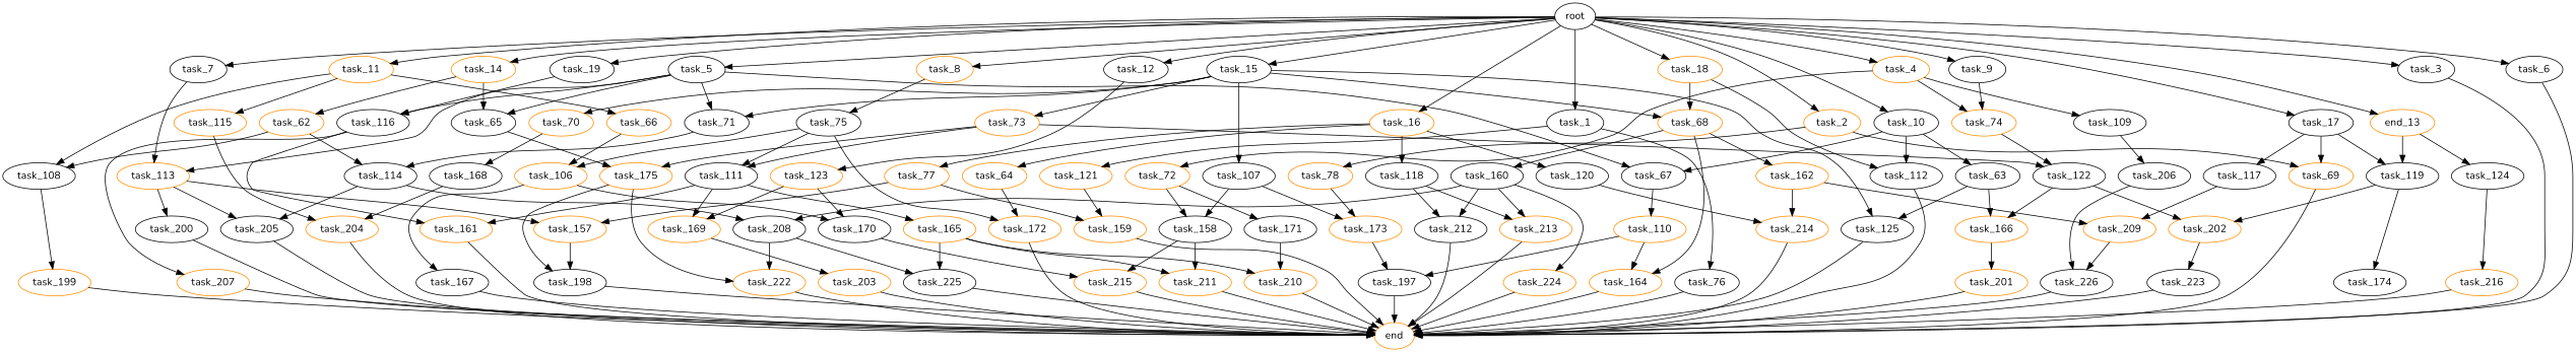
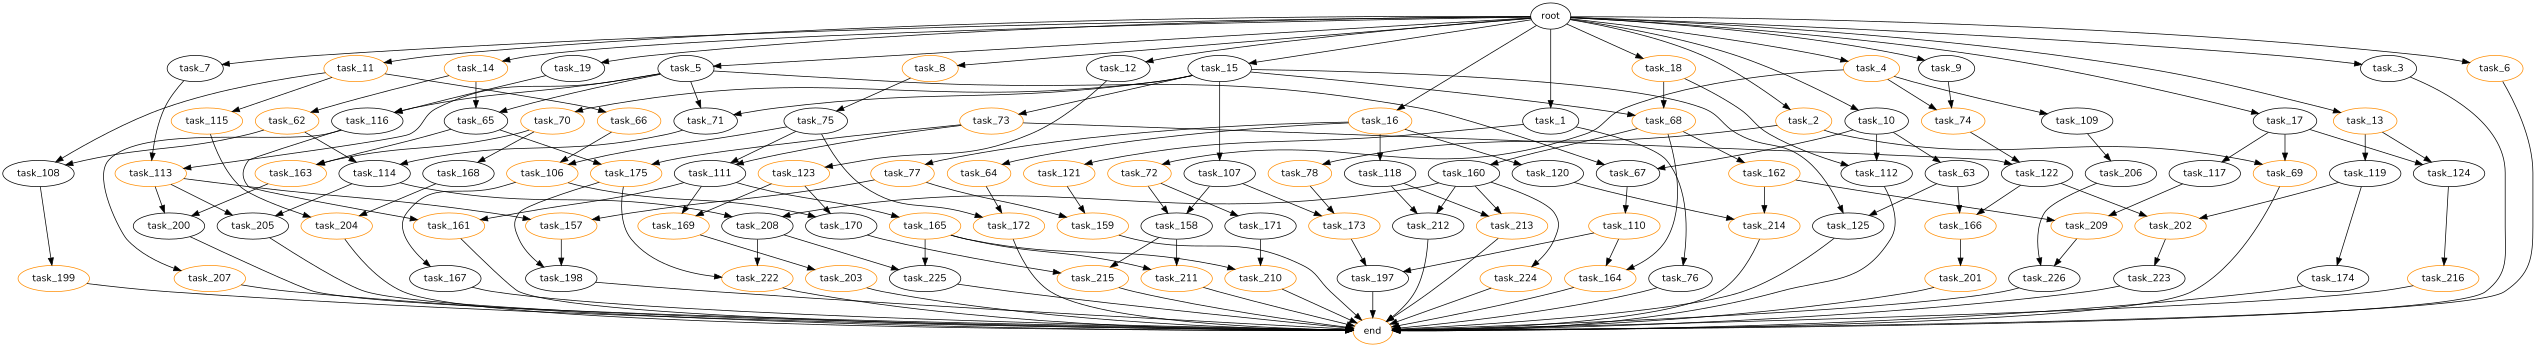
  digraph {
    fontname=Nunito
    node [color=darkorange fontname=Nunito]
    edge [fontname=Nunito]
    task_11
    task_115
    task_108 [color=black]
    task_66
    task_204
    task_199
    task_106
    task_198 [color=black]
    task_175
    task_222
    end
    task_171 [color=black]
    task_210
    task_64
    task_172
    task_17 [color=black]
    task_69
    task_124 [color=black]
    task_117 [color=black]
    task_216
    task_209
    task_223 [color=black]
    task_202
    task_112 [color=black]
    task_174 [color=black]
    task_226 [color=black]
    task_113
    task_157
    task_205 [color=black]
    task_200 [color=black]
    task_73
    task_122 [color=black]
    task_111 [color=black]
    task_166
    task_161
    task_165
    task_169
    task_197 [color=black]
    task_224
    task_7 [color=black]
    task_109 [color=black]
    task_206 [color=black]
    task_67 [color=black]
    task_110
    task_164
    task_158 [color=black]
    task_215
    task_211
    task_214
    task_203
    task_63 [color=black]
    task_125 [color=black]
    task_201
    task_107 [color=black]
    task_173
    task_72
    task_118 [color=black]
    task_212 [color=black]
    task_213
    task_121
    task_159
    task_170 [color=black]
    task_3 [color=black]
    task_207
    task_14
    task_62
    task_65 [color=black]
    task_114 [color=black]
+   task_163
    task_208 [color=black]
    task_119 [color=black]
    task_225 [color=black]
    task_120 [color=black]
    task_9 [color=black]
    task_74
    task_75 [color=black]
    task_8
    task_167 [color=black]
    root [color=black]
    task_4
    task_19 [color=black]
-   task_13 [label=end_13]
+   task_13
    task_5 [color=black]
-   task_6 [color=black]
+   task_6
    task_16
    task_15 [color=black]
    task_10 [color=black]
    task_1 [color=black]
    task_2
    task_12 [color=black]
    task_18
    task_116 [color=black]
    task_71 [color=black]
    task_77
    task_70
    task_68
    task_76 [color=black]
    task_78
    task_123
    task_168 [color=black]
    task_160 [color=black]
    task_162
    task_11 -> task_115
    task_11 -> task_108
    task_11 -> task_66
    task_115 -> task_204
    task_108 -> task_199
    task_66 -> task_106
    task_204 -> end
    task_199 -> end
    task_106 -> task_170
    task_106 -> task_167
    task_198 -> end
    task_175 -> task_198
    task_175 -> task_222
    task_222 -> end
    task_171 -> task_210
    task_210 -> end
    task_64 -> task_172
    task_172 -> end
    task_17 -> task_69
-   task_17 -> task_119
+   task_17 -> task_124
    task_17 -> task_117
    task_69 -> end
    task_124 -> task_216
    task_117 -> task_209
    task_216 -> end
    task_209 -> task_226
    task_223 -> end
    task_202 -> task_223
    task_112 -> end
+   task_174 -> end
    task_226 -> end
    task_113 -> task_157
    task_113 -> task_205
    task_113 -> task_200
    task_157 -> task_198
    task_205 -> end
    task_200 -> end
    task_73 -> task_175
    task_73 -> task_122
    task_73 -> task_111
    task_122 -> task_202
    task_122 -> task_166
    task_111 -> task_161
    task_111 -> task_165
    task_111 -> task_169
    task_166 -> task_201
    task_161 -> end
    task_165 -> task_210
    task_165 -> task_211
    task_165 -> task_225
    task_169 -> task_203
    task_197 -> end
    task_224 -> end
    task_7 -> task_113
    task_109 -> task_206
    task_206 -> task_226
    task_67 -> task_110
    task_110 -> task_197
    task_110 -> task_164
    task_164 -> end
    task_158 -> task_215
    task_158 -> task_211
    task_215 -> end
    task_211 -> end
    task_214 -> end
    task_203 -> end
    task_63 -> task_166
    task_63 -> task_125
    task_125 -> end
    task_201 -> end
    task_107 -> task_158
    task_107 -> task_173
    task_173 -> task_197
    task_72 -> task_171
    task_72 -> task_158
    task_118 -> task_212
    task_118 -> task_213
    task_212 -> end
    task_213 -> end
    task_121 -> task_159
    task_159 -> end
    task_170 -> task_215
    task_3 -> end
    task_207 -> end
    task_14 -> task_62
    task_14 -> task_65
    task_62 -> task_108
    task_62 -> task_114
    task_65 -> task_175
+   task_65 -> task_163
    task_114 -> task_205
    task_114 -> task_208
+   task_163 -> task_200
    task_208 -> task_222
    task_208 -> task_225
    task_119 -> task_202
    task_119 -> task_174
    task_225 -> end
    task_120 -> task_214
    task_9 -> task_74
    task_74 -> task_122
    task_75 -> task_106
    task_75 -> task_172
    task_75 -> task_111
    task_8 -> task_75
    task_167 -> end
    root -> task_11
    root -> task_17
    root -> task_7
    root -> task_3
    root -> task_14
    root -> task_9
    root -> task_8
    root -> task_4
    root -> task_19
    root -> task_13
    root -> task_5
    root -> task_6
    root -> task_16
    root -> task_15
    root -> task_10
    root -> task_1
    root -> task_2
    root -> task_12
    root -> task_18
    task_4 -> task_109
    task_4 -> task_72
    task_4 -> task_74
    task_19 -> task_116
    task_13 -> task_124
    task_13 -> task_119
    task_5 -> task_113
    task_5 -> task_67
    task_5 -> task_65
    task_5 -> task_116
    task_5 -> task_71
    task_6 -> end
    task_16 -> task_64
    task_16 -> task_118
    task_16 -> task_120
    task_16 -> task_77
    task_15 -> task_73
    task_15 -> task_125
    task_15 -> task_107
    task_15 -> task_71
    task_15 -> task_70
    task_15 -> task_68
    task_10 -> task_112
    task_10 -> task_67
    task_10 -> task_63
    task_1 -> task_121
    task_1 -> task_76
    task_2 -> task_69
    task_2 -> task_78
    task_12 -> task_123
    task_18 -> task_112
    task_18 -> task_68
    task_116 -> task_161
    task_116 -> task_207
    task_71 -> task_114
    task_77 -> task_157
    task_77 -> task_159
+   task_70 -> task_163
    task_70 -> task_168
    task_68 -> task_164
    task_68 -> task_160
    task_68 -> task_162
    task_76 -> end
    task_78 -> task_173
    task_123 -> task_169
    task_123 -> task_170
    task_168 -> task_204
    task_160 -> task_224
    task_160 -> task_212
    task_160 -> task_213
    task_160 -> task_208
    task_162 -> task_209
    task_162 -> task_214
  }
